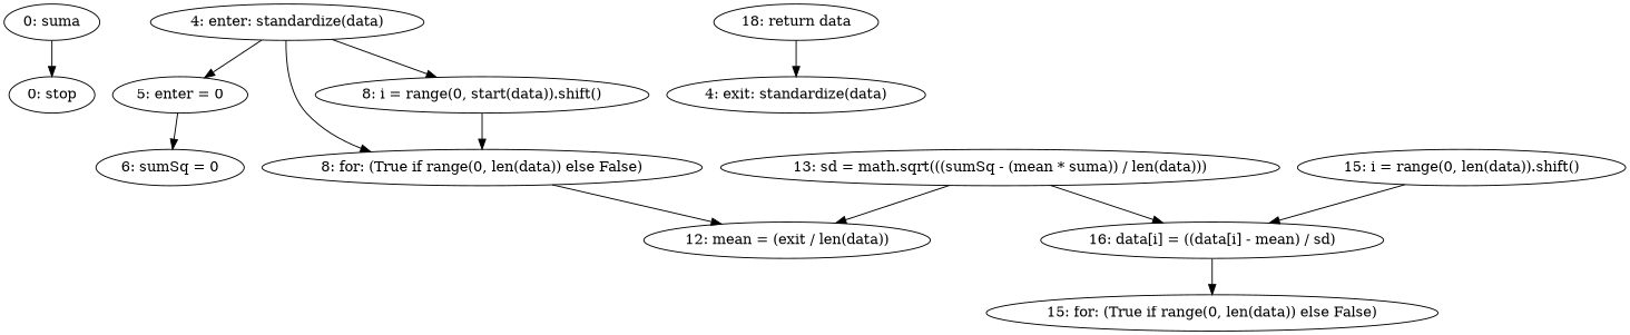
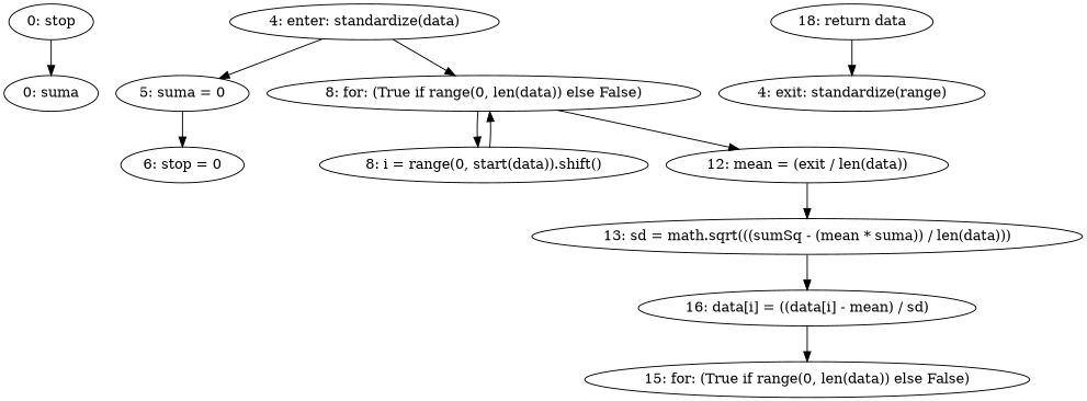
  strict digraph {
    n1 [label="0: suma"]
    n2 [label="0: stop"]
    n3 [label="4: enter: standardize(data)"]
-   n4 [label="5: enter = 0"]
+   n4 [label="5: suma = 0"]
    n5 [label="8: for: (True if range(0, len(data)) else False)"]
-   n6 [label="6: sumSq = 0"]
+   n6 [label="6: stop = 0"]
    n7 [label="8: i = range(0, start(data)).shift()"]
    n8 [label="12: mean = (exit / len(data))"]
-   n9 [label="4: exit: standardize(data)"]
+   n9 [label="4: exit: standardize(range)"]
    n10 [label="18: return data"]
    n11 [label="13: sd = math.sqrt(((sumSq - (mean * suma)) / len(data)))"]
    n12 [label="16: data[i] = ((data[i] - mean) / sd)"]
    n13 [label="15: for: (True if range(0, len(data)) else False)"]
-   n14 [label="15: i = range(0, len(data)).shift()"]
-   n1 -> n2
+   n2 -> n1
    n3 -> n4
    n3 -> n5
    n4 -> n6
-   n3 -> n7
+   n5 -> n7
    n5 -> n8
    n7 -> n5
-   n11 -> n8
+   n8 -> n11
    n10 -> n9
    n11 -> n12
    n12 -> n13
-   n14 -> n12
  }
